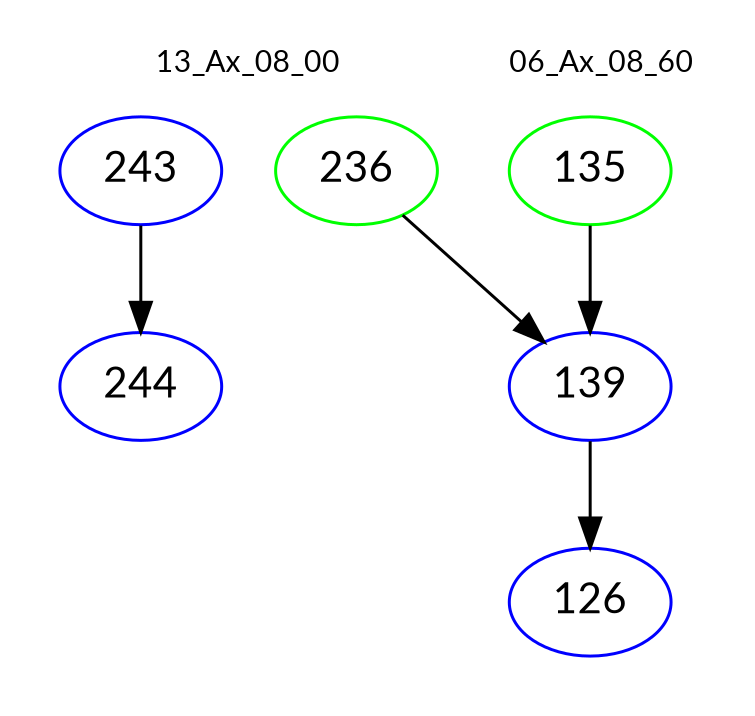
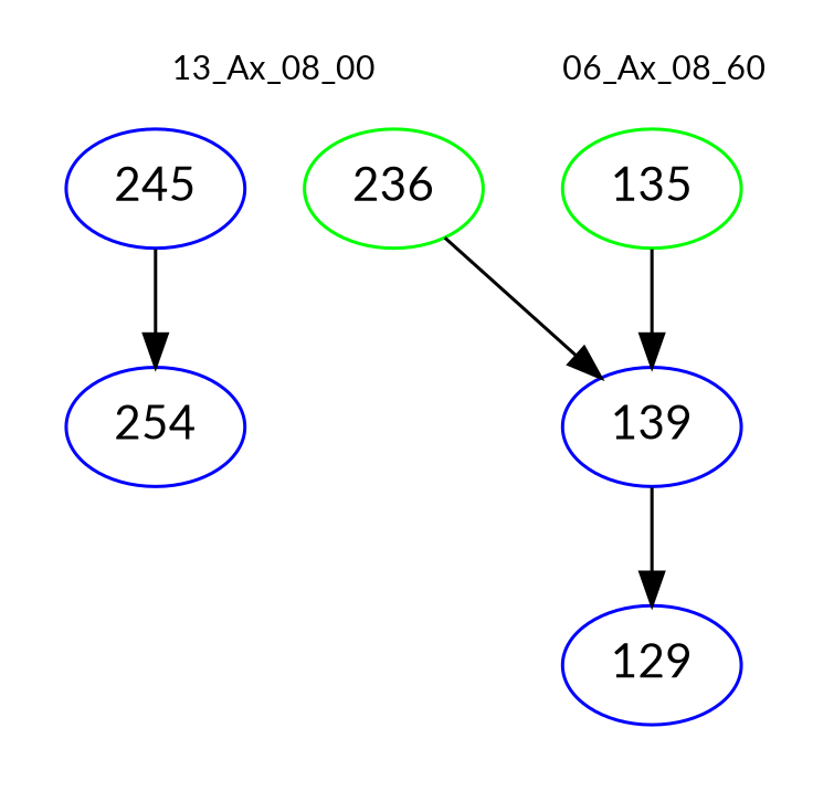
  digraph {
    fontname=Lato
    node [color=blue fontname=Lato]
    edge [color=black fontname=Lato]
    n1 [color=green label=236]
-   n2 [label=243]
-   n3 [label=244]
+   n2 [label=245]
+   n3 [label=254]
    n4 [color=green label=135]
    n5 [label=139]
-   n6 [label=126]
+   n6 [label=129]
    subgraph cluster_1 {
      color=white
      fontsize=10
      label="13_Ax_08_00"
      n1
      n2
      n3
    }
    subgraph cluster_2 {
      color=white
      fontsize=10
      label="06_Ax_08_60"
      n4
      n5
      n6
    }
    n1 -> n5
    n2 -> n3
    n4 -> n5
    n5 -> n6
  }
